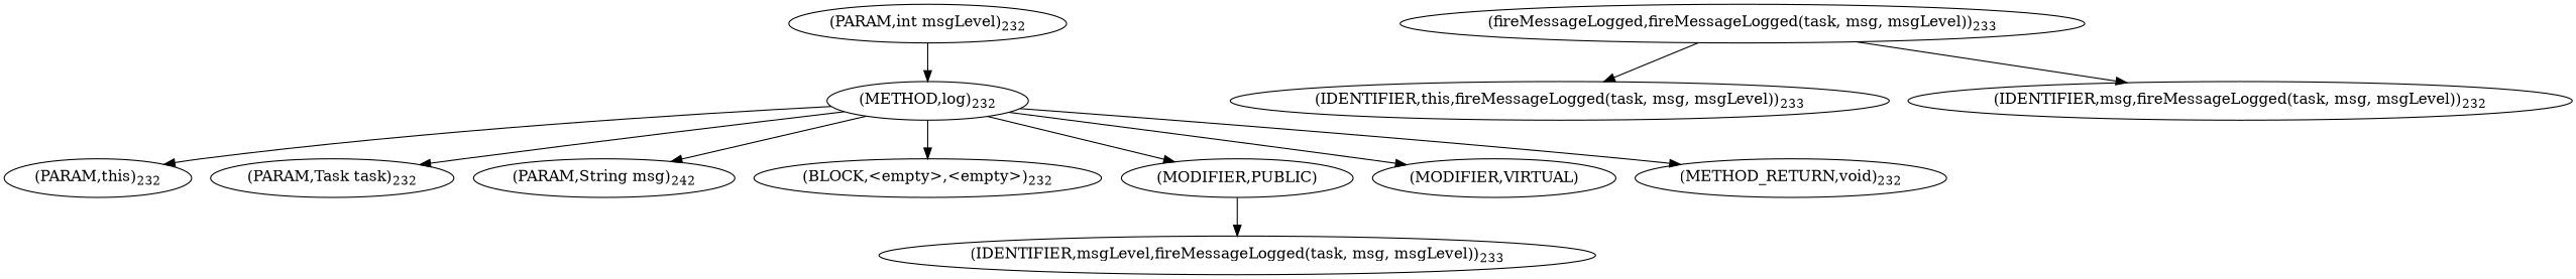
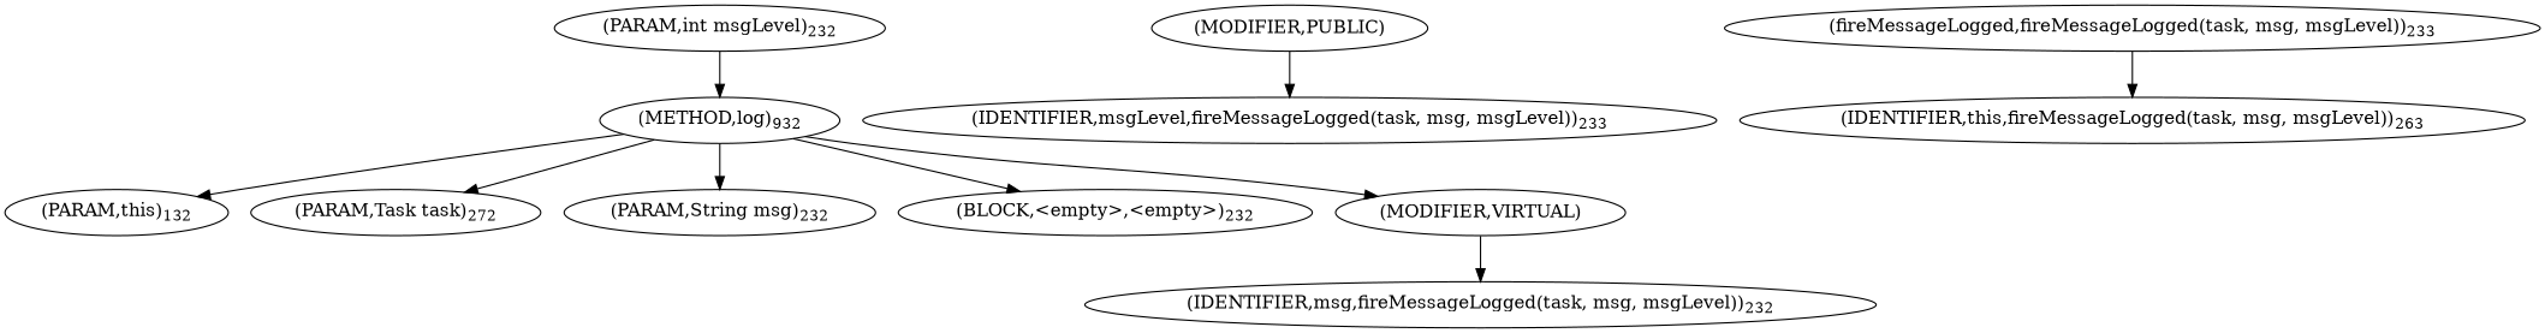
  digraph {
-   n1 [label=<(METHOD,log)<SUB>232</SUB>>]
-   n2 [label=<(PARAM,this)<SUB>232</SUB>>]
-   n3 [label=<(PARAM,Task task)<SUB>232</SUB>>]
-   n4 [label=<(PARAM,String msg)<SUB>242</SUB>>]
+   n1 [label=<(METHOD,log)<SUB>932</SUB>>]
+   n2 [label=<(PARAM,this)<SUB>132</SUB>>]
+   n3 [label=<(PARAM,Task task)<SUB>272</SUB>>]
+   n4 [label=<(PARAM,String msg)<SUB>232</SUB>>]
    n5 [label=<(BLOCK,&lt;empty&gt;,&lt;empty&gt;)<SUB>232</SUB>>]
    n6 [label=<(MODIFIER,PUBLIC)>]
    n7 [label=<(MODIFIER,VIRTUAL)>]
-   n8 [label=<(METHOD_RETURN,void)<SUB>232</SUB>>]
    n9 [label=<(PARAM,int msgLevel)<SUB>232</SUB>>]
    n10 [label=<(IDENTIFIER,msgLevel,fireMessageLogged(task, msg, msgLevel))<SUB>233</SUB>>]
    n11 [label=<(fireMessageLogged,fireMessageLogged(task, msg, msgLevel))<SUB>233</SUB>>]
-   n12 [label=<(IDENTIFIER,this,fireMessageLogged(task, msg, msgLevel))<SUB>233</SUB>>]
+   n12 [label=<(IDENTIFIER,this,fireMessageLogged(task, msg, msgLevel))<SUB>263</SUB>>]
    n13 [label=<(IDENTIFIER,msg,fireMessageLogged(task, msg, msgLevel))<SUB>232</SUB>>]
    n1 -> n2
    n1 -> n3
    n1 -> n4
    n1 -> n5
-   n1 -> n6
    n1 -> n7
-   n1 -> n8
    n6 -> n10
    n9 -> n1
    n11 -> n12
-   n11 -> n13
+   n7 -> n13
  }
